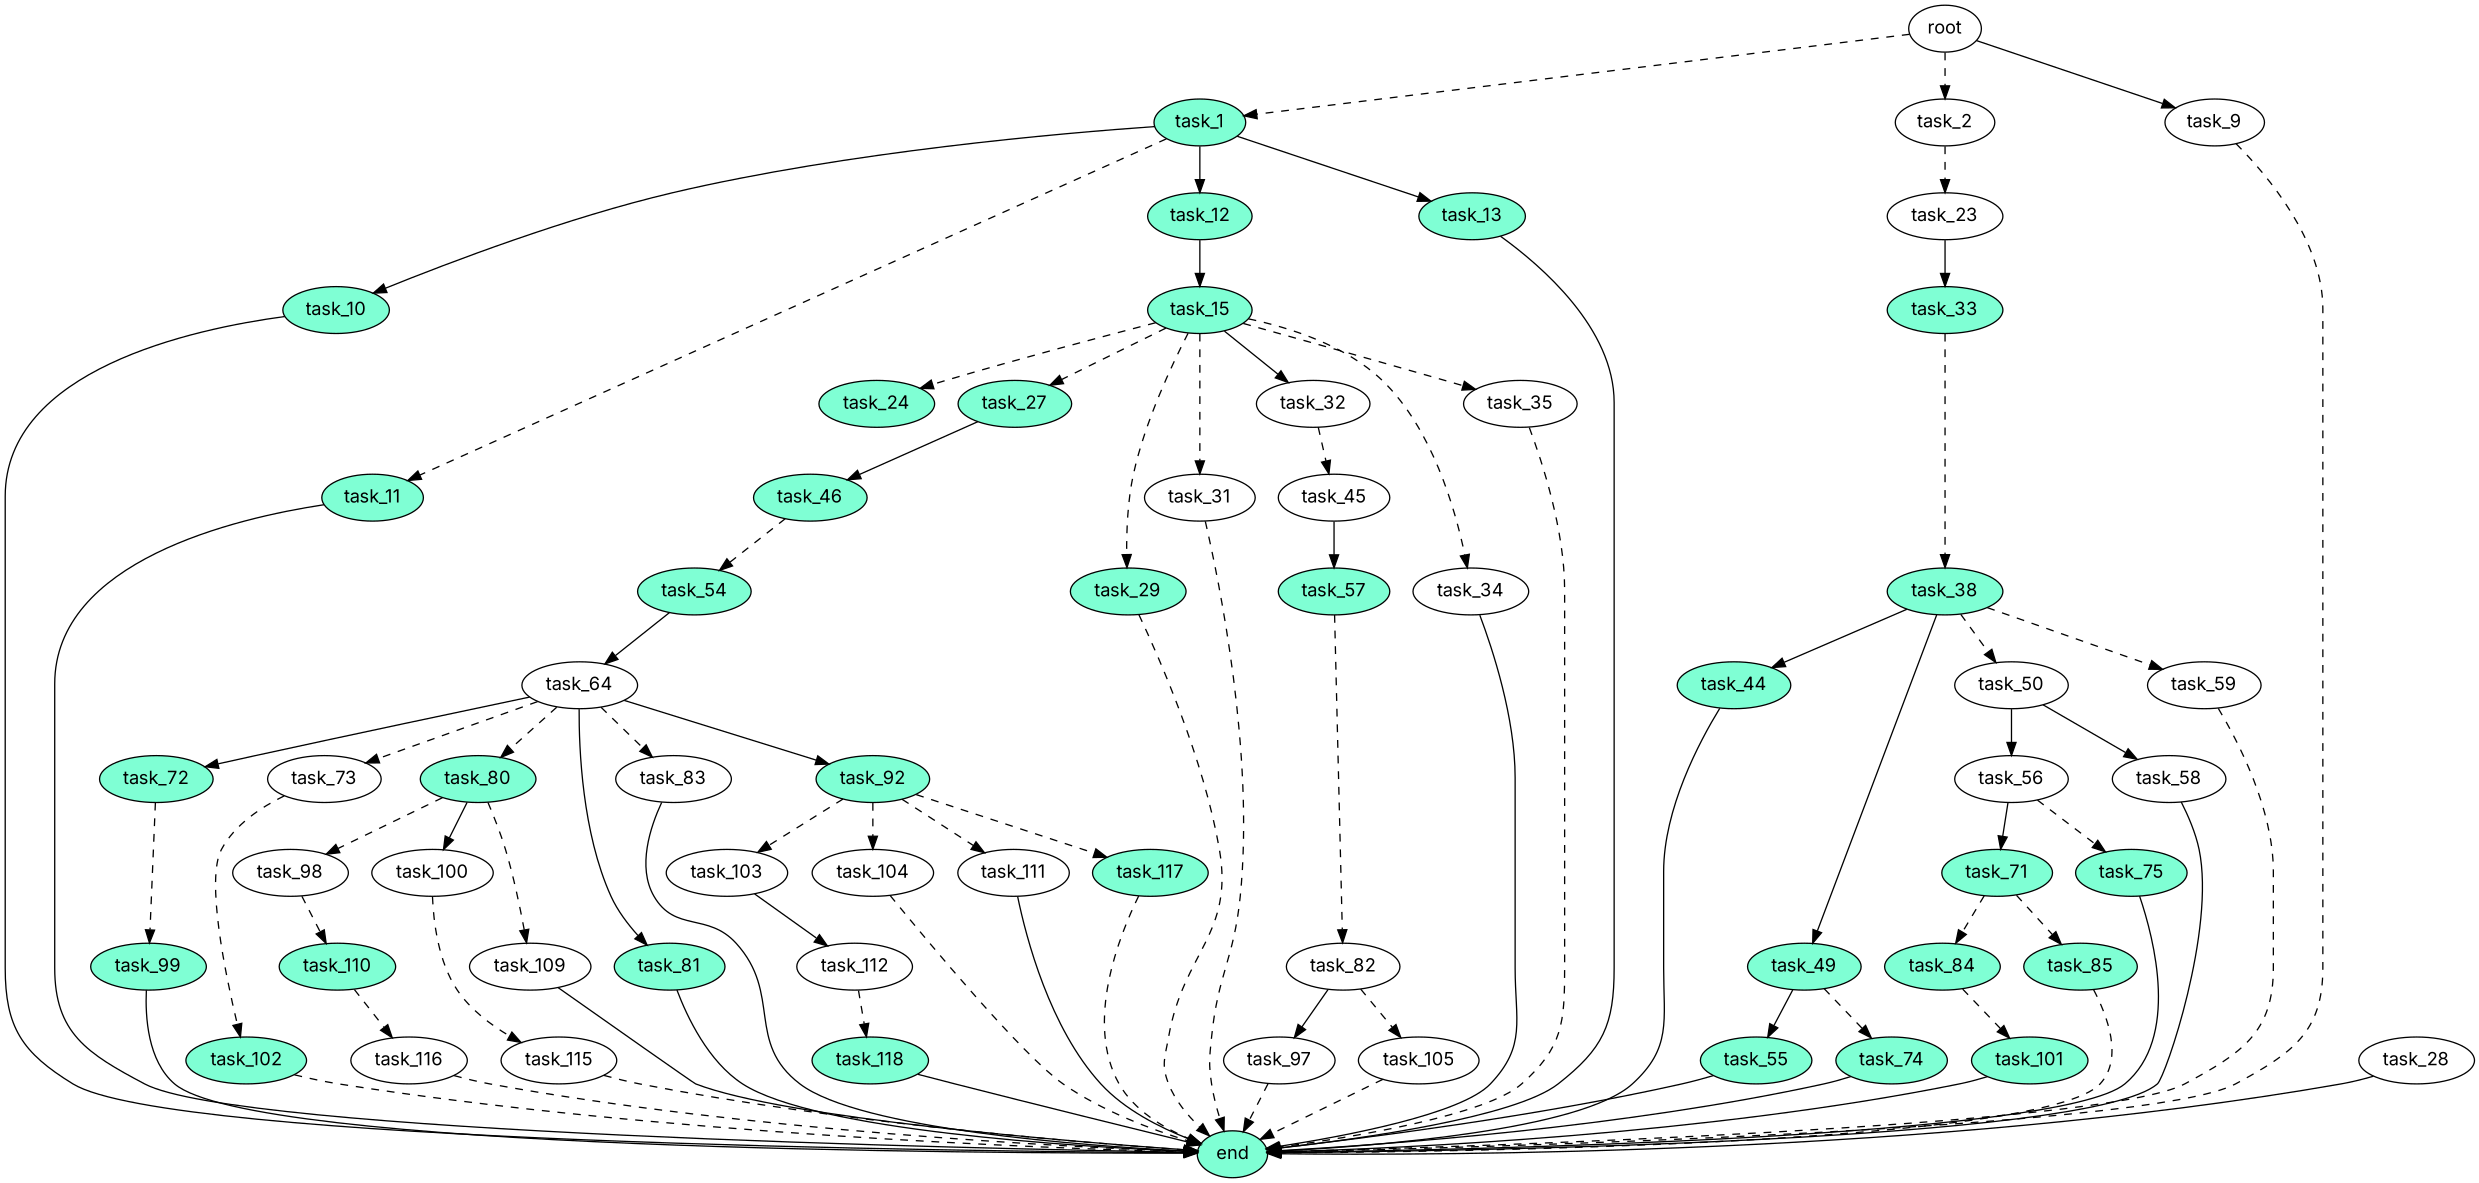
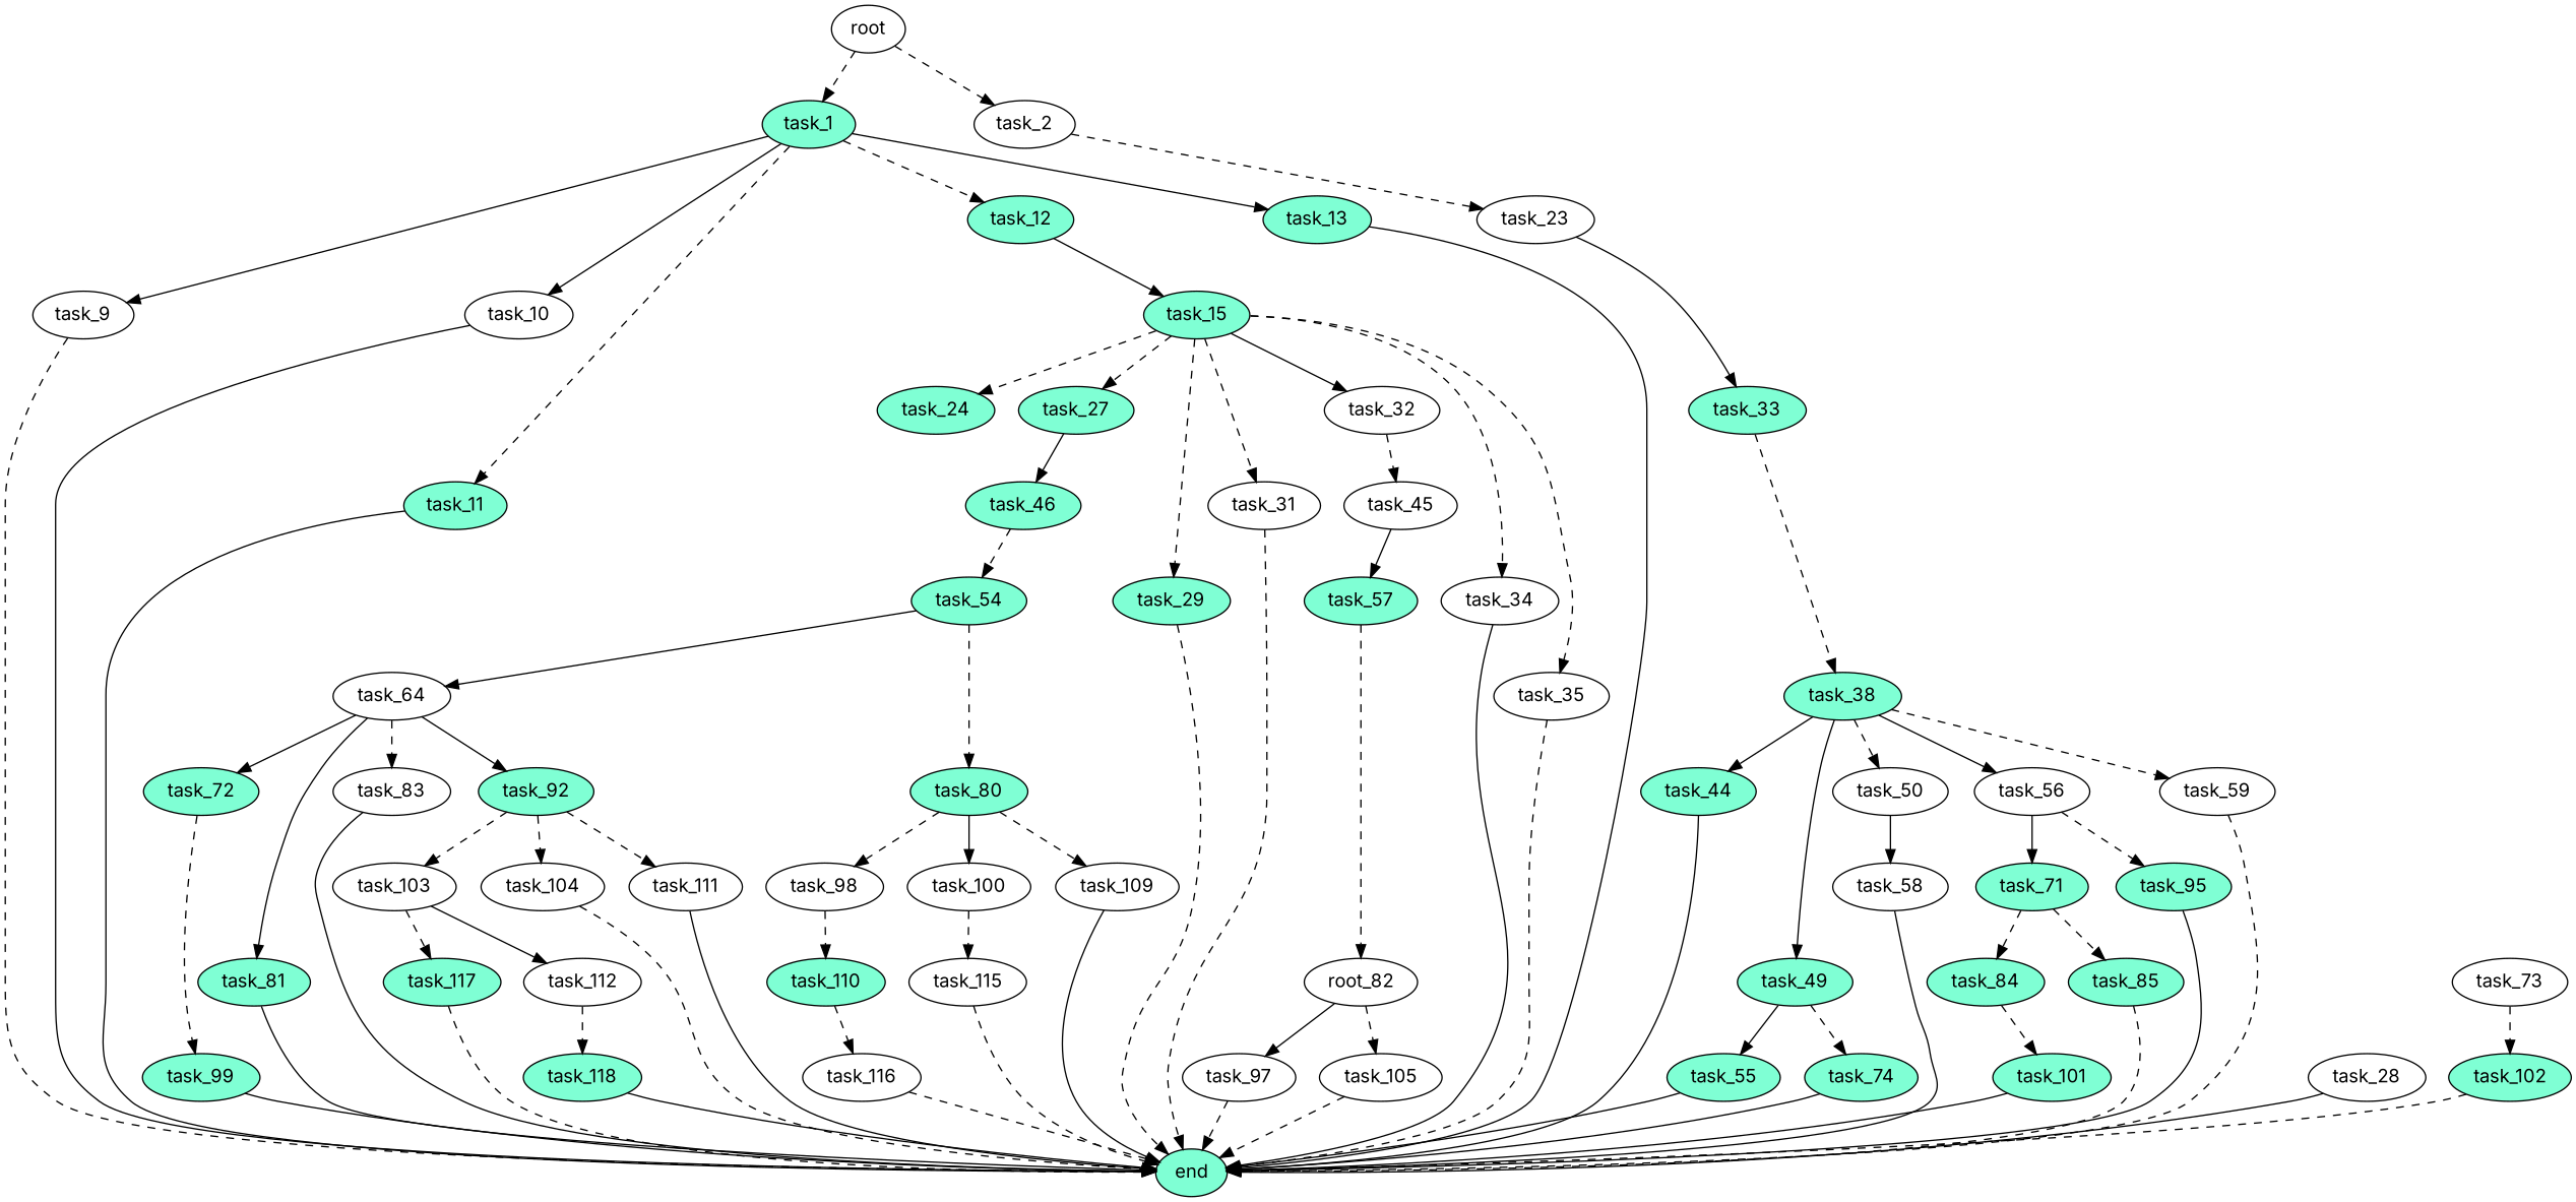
  digraph {
    fontname=Inter
    node [fillcolor=aquamarine fontname=Inter style=filled]
    edge [fontname=Inter style=dashed]
    root [fillcolor=white]
    task_1
    task_2 [fillcolor=white]
    task_9 [fillcolor=white]
-   task_10
+   task_10 [fillcolor=white]
    task_11
    task_12
    task_13
    task_23 [fillcolor=white]
    end
    task_15
    task_33
    task_24
    task_27
    task_29
    task_31 [fillcolor=white]
    task_32 [fillcolor=white]
    task_34 [fillcolor=white]
    task_35 [fillcolor=white]
    task_38
    task_46
    task_45 [fillcolor=white]
    task_28 [fillcolor=white]
    task_54
    task_57
    task_44
    task_49
    task_50 [fillcolor=white]
    task_56 [fillcolor=white]
    task_59 [fillcolor=white]
    task_64 [fillcolor=white]
-   task_82 [fillcolor=white]
+   task_82 [fillcolor=white label=root_82]
    task_55
    task_74
    task_58 [fillcolor=white]
    task_71
-   task_75
+   task_75 [label=task_95]
    task_84
    task_85
    task_97 [fillcolor=white]
    task_105 [fillcolor=white]
    task_72
    task_73 [fillcolor=white]
    task_80
    task_81
    task_83 [fillcolor=white]
    task_92
    task_99
    task_102
    task_98 [fillcolor=white]
    task_100 [fillcolor=white]
    task_109 [fillcolor=white]
    task_103 [fillcolor=white]
    task_104 [fillcolor=white]
    task_111 [fillcolor=white]
    task_117
    task_101
    task_110
    task_115 [fillcolor=white]
    task_112 [fillcolor=white]
    task_116 [fillcolor=white]
    task_118
    root -> task_1
    root -> task_2
-   root -> task_9 [style=solid]
+   task_1 -> task_9 [style=solid]
    task_1 -> task_10 [style=solid]
    task_1 -> task_11
-   task_1 -> task_12 [style=solid]
+   task_1 -> task_12
    task_1 -> task_13 [style=solid]
    task_2 -> task_23
    task_9 -> end
    task_10 -> end [style=solid]
    task_11 -> end [style=solid]
    task_12 -> task_15 [style=solid]
    task_13 -> end [style=solid]
    task_23 -> task_33 [style=solid]
    task_15 -> task_24
    task_15 -> task_27
    task_15 -> task_29
    task_15 -> task_31
    task_15 -> task_32 [style=solid]
    task_15 -> task_34
    task_15 -> task_35
    task_33 -> task_38
    task_27 -> task_46 [style=solid]
    task_29 -> end
    task_31 -> end
    task_32 -> task_45
    task_34 -> end [style=solid]
    task_35 -> end
    task_38 -> task_44 [style=solid]
    task_38 -> task_49 [style=solid]
    task_38 -> task_50
-   task_50 -> task_56 [style=solid]
+   task_38 -> task_56 [style=solid]
    task_38 -> task_59
    task_46 -> task_54
    task_45 -> task_57 [style=solid]
    task_28 -> end [style=solid]
    task_54 -> task_64 [style=solid]
    task_57 -> task_82
    task_44 -> end [style=solid]
    task_49 -> task_55 [style=solid]
    task_49 -> task_74
    task_50 -> task_58 [style=solid]
    task_56 -> task_71 [style=solid]
    task_56 -> task_75
    task_59 -> end
    task_64 -> task_72 [style=solid]
-   task_64 -> task_73
-   task_64 -> task_80
+   task_54 -> task_80
    task_64 -> task_81 [style=solid]
    task_64 -> task_83
    task_64 -> task_92 [style=solid]
    task_82 -> task_97 [style=solid]
    task_82 -> task_105
    task_55 -> end [style=solid]
    task_74 -> end [style=solid]
    task_58 -> end [style=solid]
    task_71 -> task_84
    task_71 -> task_85
    task_75 -> end [style=solid]
    task_84 -> task_101
    task_85 -> end
    task_97 -> end
    task_105 -> end
    task_72 -> task_99
    task_73 -> task_102
    task_80 -> task_98
    task_80 -> task_100 [style=solid]
    task_80 -> task_109
    task_81 -> end [style=solid]
    task_83 -> end [style=solid]
    task_92 -> task_103
    task_92 -> task_104
    task_92 -> task_111
-   task_92 -> task_117
+   task_103 -> task_117
    task_99 -> end [style=solid]
    task_102 -> end
    task_98 -> task_110
    task_100 -> task_115
    task_109 -> end [style=solid]
    task_103 -> task_112 [style=solid]
    task_104 -> end
    task_111 -> end [style=solid]
    task_117 -> end
    task_101 -> end [style=solid]
    task_110 -> task_116
    task_115 -> end
    task_112 -> task_118
    task_116 -> end
    task_118 -> end [style=solid]
  }
